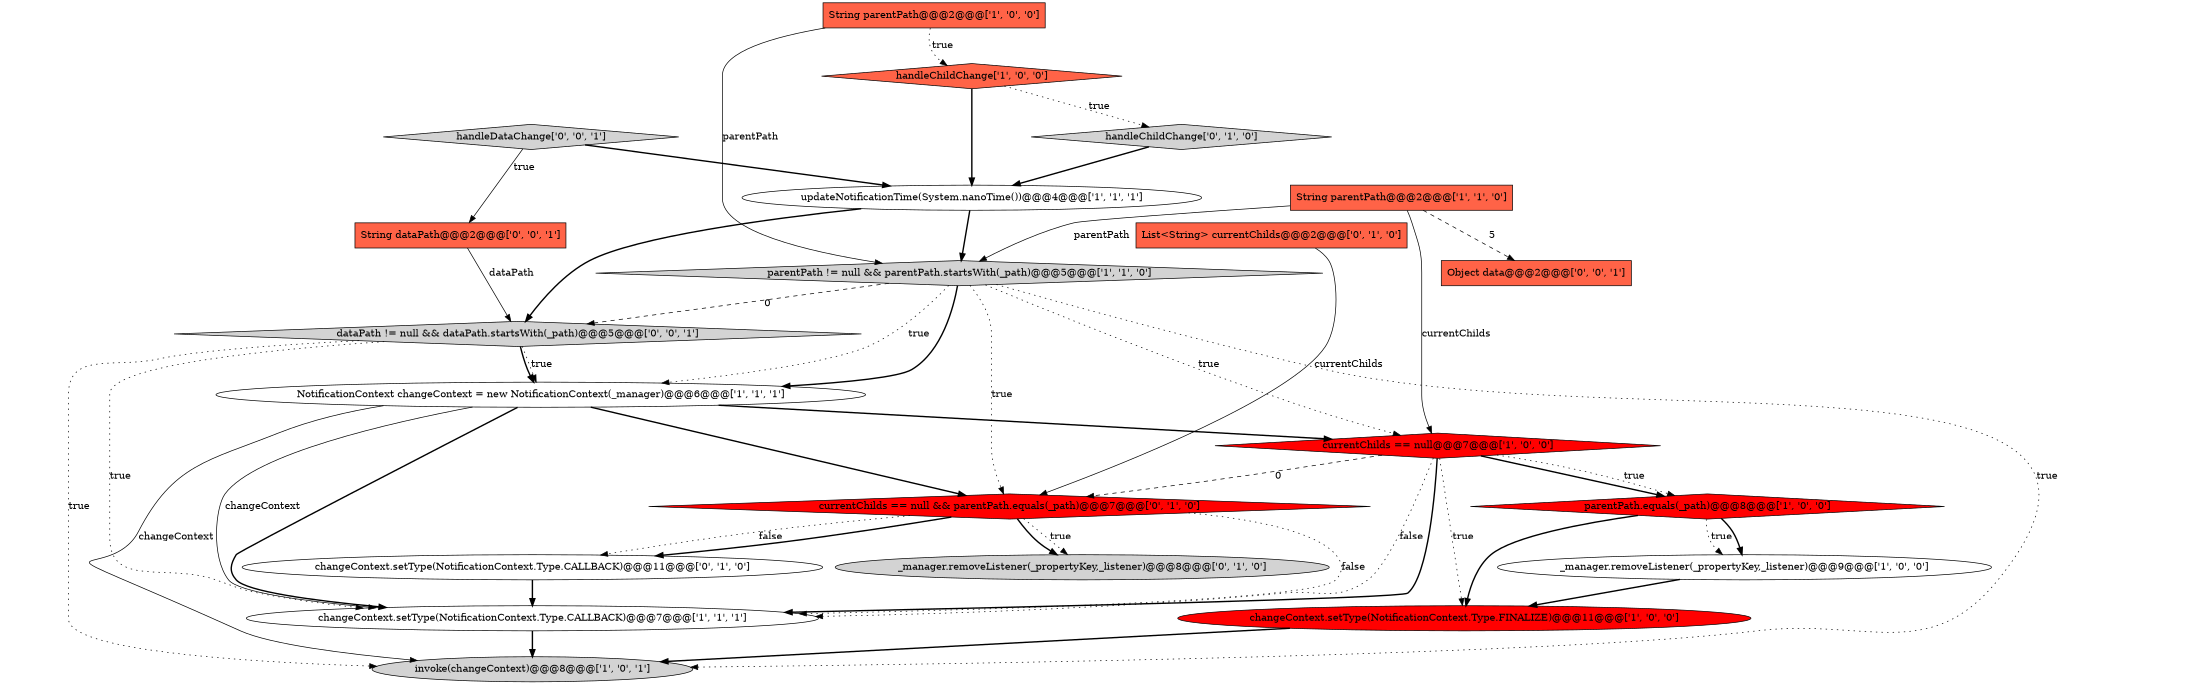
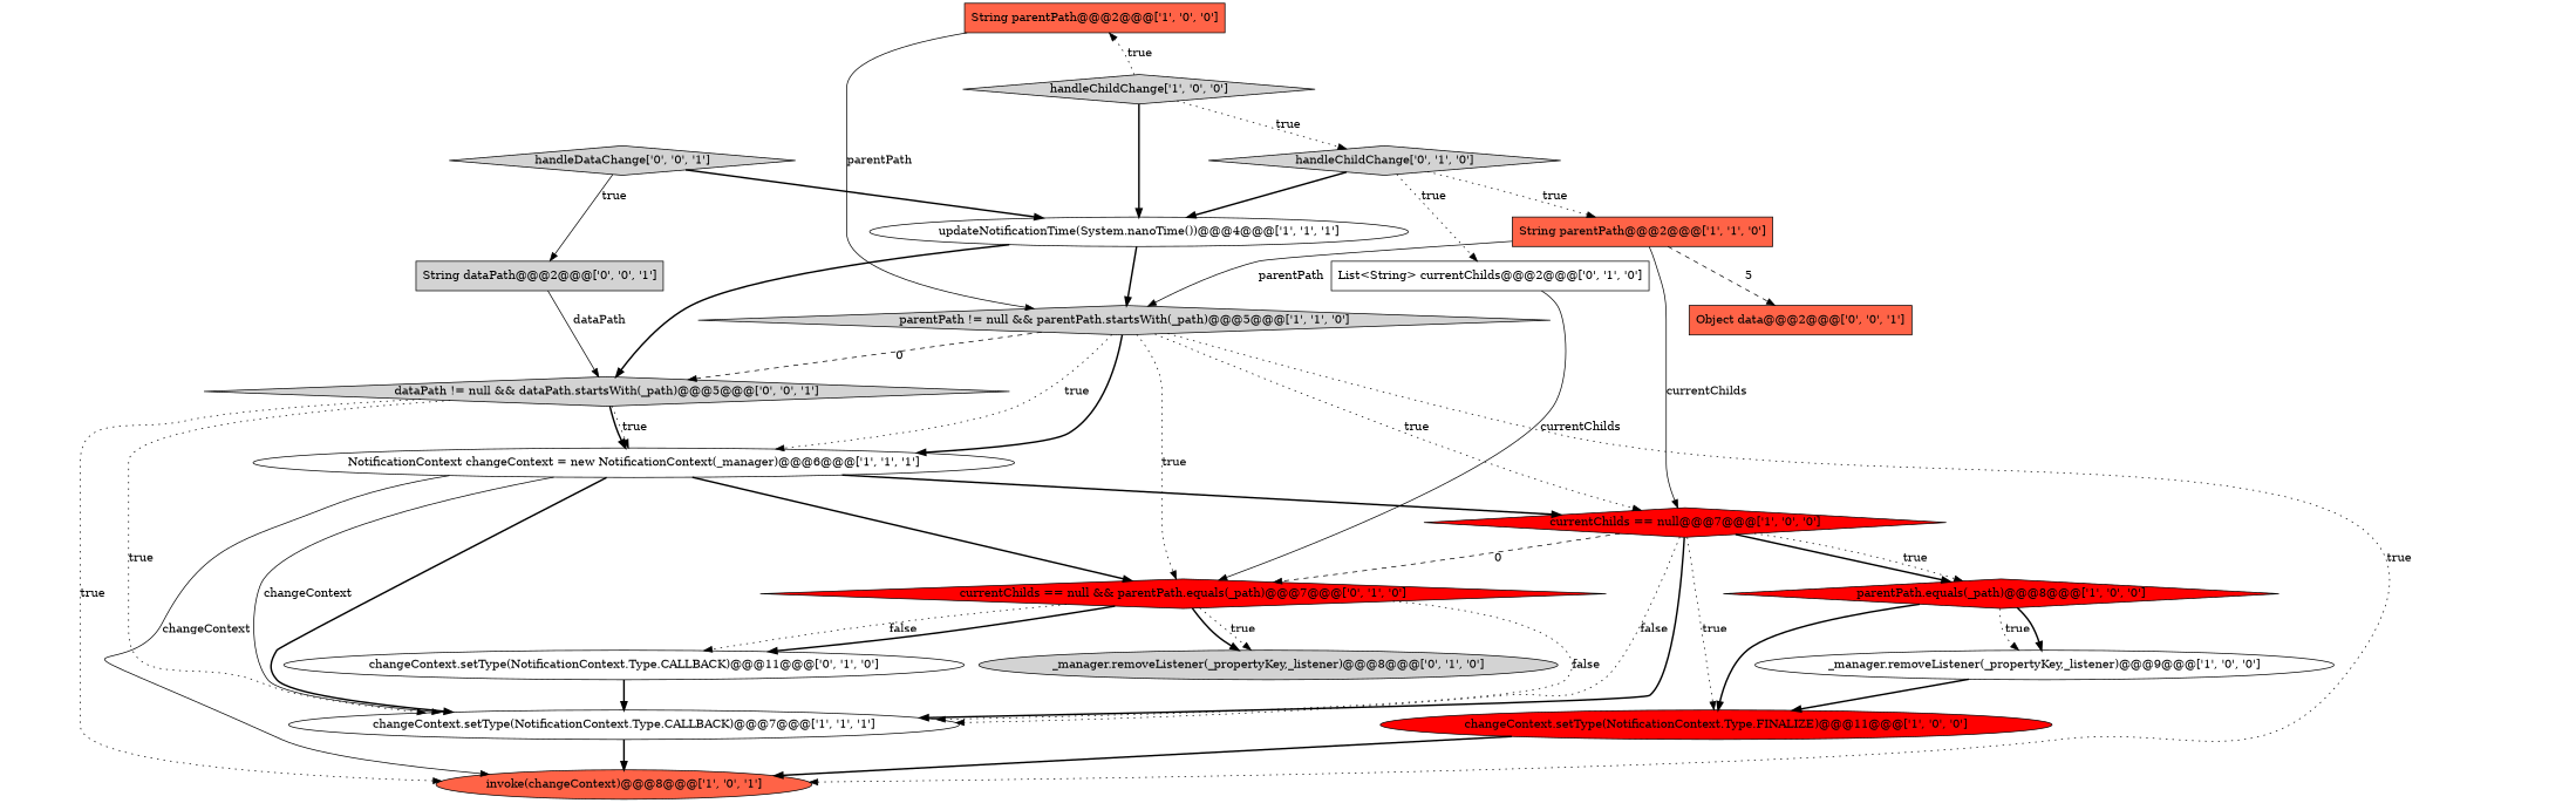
  digraph {
    node [fillcolor=lightgray shape=diamond style=filled]
    edge [style=bold]
    n1 [fillcolor=tomato label="String parentPath@@@2@@@['1', '0', '0']" shape=box]
    n2 [label="parentPath != null && parentPath.startsWith(_path)@@@5@@@['1', '1', '0']"]
    n3 [label="dataPath != null && dataPath.startsWith(_path)@@@5@@@['0', '0', '1']"]
    n4 [fillcolor=red label="currentChilds == null@@@7@@@['1', '0', '0']"]
    n5 [fillcolor=red label="currentChilds == null && parentPath.equals(_path)@@@7@@@['0', '1', '0']"]
    n6 [fillcolor=white label="NotificationContext changeContext = new NotificationContext(_manager)@@@6@@@['1', '1', '1']" shape=ellipse]
-   n7 [label="invoke(changeContext)@@@8@@@['1', '0', '1']" shape=ellipse]
+   n7 [fillcolor=tomato label="invoke(changeContext)@@@8@@@['1', '0', '1']" shape=ellipse]
    n8 [fillcolor=white label="updateNotificationTime(System.nanoTime())@@@4@@@['1', '1', '1']" shape=ellipse]
    n9 [fillcolor=white label="changeContext.setType(NotificationContext.Type.CALLBACK)@@@7@@@['1', '1', '1']" shape=ellipse]
    n10 [fillcolor=red label="changeContext.setType(NotificationContext.Type.FINALIZE)@@@11@@@['1', '0', '0']" shape=ellipse]
    n11 [fillcolor=red label="parentPath.equals(_path)@@@8@@@['1', '0', '0']"]
    n12 [fillcolor=white label="_manager.removeListener(_propertyKey,_listener)@@@9@@@['1', '0', '0']" shape=ellipse]
    n13 [label="_manager.removeListener(_propertyKey,_listener)@@@8@@@['0', '1', '0']" shape=ellipse]
    n14 [fillcolor=white label="changeContext.setType(NotificationContext.Type.CALLBACK)@@@11@@@['0', '1', '0']" shape=ellipse]
-   n15 [fillcolor=tomato label="String dataPath@@@2@@@['0', '0', '1']" shape=box]
-   n16 [fillcolor=tomato label="List<String> currentChilds@@@2@@@['0', '1', '0']" shape=box]
-   n17 [fillcolor=tomato label="handleChildChange['1', '0', '0']"]
+   n15 [label="String dataPath@@@2@@@['0', '0', '1']" shape=box]
+   n16 [fillcolor=white label="List<String> currentChilds@@@2@@@['0', '1', '0']" shape=box]
+   n17 [label="handleChildChange['1', '0', '0']"]
    n18 [label="handleChildChange['0', '1', '0']"]
    n19 [fillcolor=tomato label="String parentPath@@@2@@@['1', '1', '0']" shape=box]
    n20 [fillcolor=tomato label="Object data@@@2@@@['0', '0', '1']" shape=box]
    n21 [label="handleDataChange['0', '0', '1']"]
    n1 -> n2 [label=parentPath style=solid]
    n2 -> n3 [label=0 style=dashed]
    n2 -> n4 [label=true style=dotted]
    n2 -> n5 [label=true style=dotted]
    n2 -> n6
    n2 -> n6 [label=true style=dotted]
    n2 -> n7 [label=true style=dotted]
    n3 -> n6
    n3 -> n6 [label=true style=dotted]
    n3 -> n7 [label=true style=dotted]
    n3 -> n9 [label=true style=dotted]
    n4 -> n5 [label=0 style=dashed]
    n4 -> n9
    n4 -> n9 [label=false style=dotted]
    n4 -> n10 [label=true style=dotted]
    n4 -> n11
    n4 -> n11 [label=true style=dotted]
    n5 -> n9 [label=false style=dotted]
    n5 -> n13 [label=true style=dotted]
    n5 -> n13
    n5 -> n14 [label=false style=dotted]
    n5 -> n14
    n6 -> n4
    n6 -> n5
    n6 -> n7 [label=changeContext style=solid]
    n6 -> n9
    n6 -> n9 [label=changeContext style=solid]
    n8 -> n2
    n8 -> n3
    n9 -> n7
    n10 -> n7
    n11 -> n10
    n11 -> n12 [label=true style=dotted]
    n11 -> n12
    n12 -> n10
    n14 -> n9
    n15 -> n3 [label=dataPath style=solid]
    n16 -> n5 [label=currentChilds style=solid]
-   n1 -> n17 [label=true style=dotted]
+   n17 -> n1 [label=true style=dotted]
    n17 -> n8
    n17 -> n18 [label=true style=dotted]
    n18 -> n8
+   n18 -> n16 [label=true style=dotted]
+   n18 -> n19 [label=true style=dotted]
    n19 -> n2 [label=parentPath style=solid]
    n19 -> n4 [label=currentChilds style=solid]
    n19 -> n20 [label=5 style=dashed]
    n21 -> n8
    n21 -> n15 [label=true style=solid]
  }
